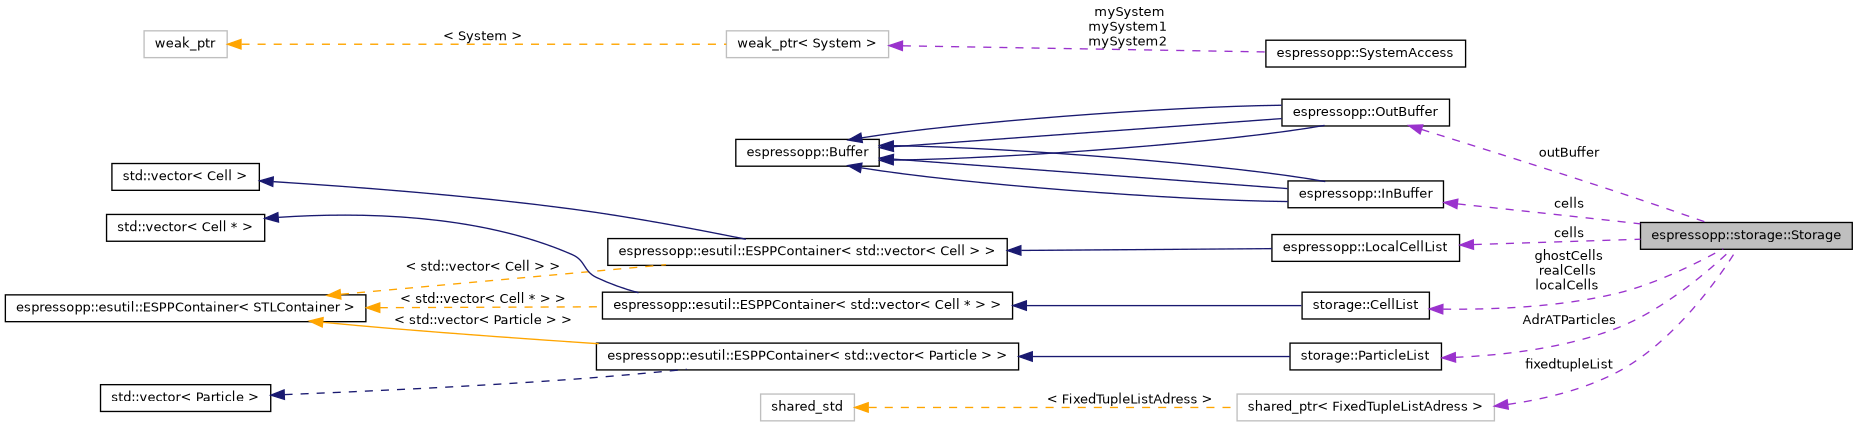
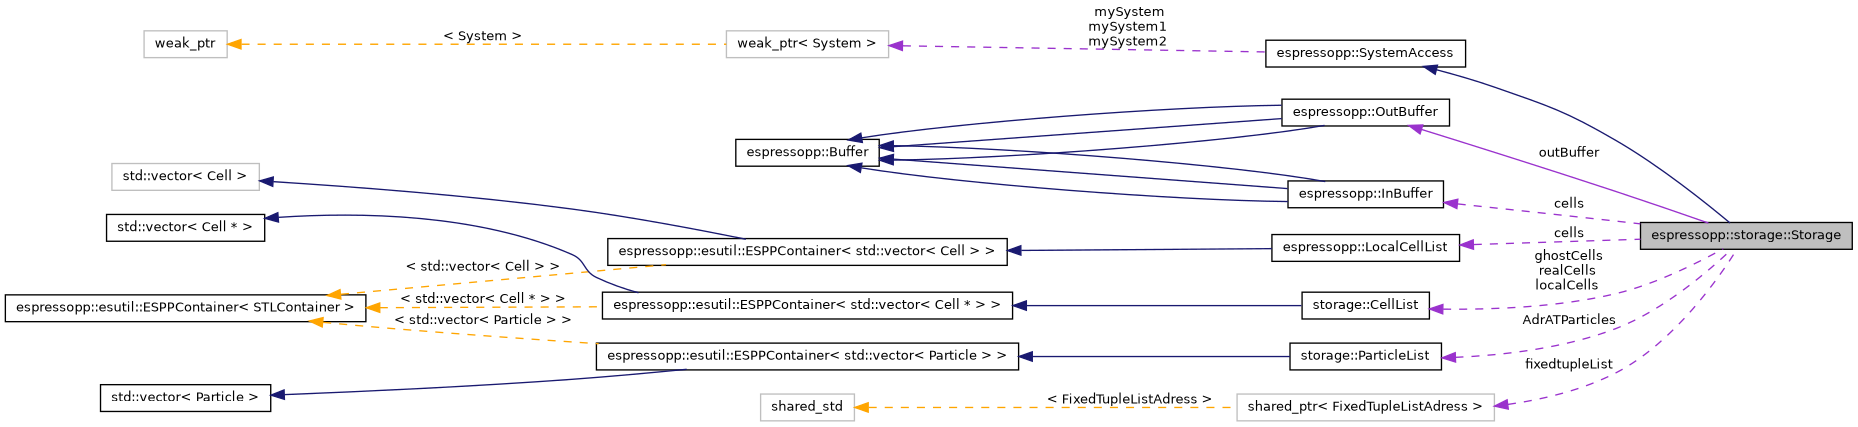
  digraph {
    rankdir=LR
    node [color=black fillcolor=white fontname=Helvetica fontsize=10 shape=record style=filled]
    edge [color=midnightblue dir=back fontname=Helvetica fontsize=10 labelfontname=Helvetica labelfontsize=10 style=solid]
    n1 [fillcolor=grey75 fontcolor=black height=0.2 label="espressopp::storage::Storage" width=0.4]
    n2 [height=0.2 label="espressopp::SystemAccess" width=0.4]
    n3 [color=grey75 height=0.2 label="weak_ptr\< System \>" width=0.4]
    n4 [color=grey75 height=0.2 label=weak_ptr width=0.4]
    n5 [height=0.2 label="espressopp::InBuffer" width=0.4]
    n6 [height=0.2 label="espressopp::Buffer" width=0.4]
    n7 [height=0.2 label="espressopp::OutBuffer" width=0.4]
    n8 [height=0.2 label="espressopp::LocalCellList" width=0.4]
    n9 [height=0.2 label="espressopp::esutil::ESPPContainer\< std::vector\< Cell \> \>" width=0.4]
-   n10 [height=0.2 label="std::vector\< Cell \>" width=0.4]
+   n10 [color=grey75 height=0.2 label="std::vector\< Cell \>" width=0.4]
    n11 [height=0.2 label="espressopp::esutil::ESPPContainer\< STLContainer \>" width=0.4]
    n12 [height=0.2 label="espressopp::esutil::ESPPContainer\< std::vector\< Particle \> \>" width=0.4]
    n13 [height=0.2 label="espressopp::esutil::ESPPContainer\< std::vector\< Cell * \> \>" width=0.4]
    n14 [height=0.2 label="storage::ParticleList" width=0.4]
    n15 [height=0.2 label="storage::CellList" width=0.4]
    n16 [height=0.2 label="std::vector\< Particle \>" width=0.4]
    n17 [color=grey75 height=0.2 label="shared_ptr\< FixedTupleListAdress \>" width=0.4]
    n18 [color=grey75 height=0.2 label=shared_std width=0.4]
    n19 [height=0.2 label="std::vector\< Cell * \>" width=0.4]
+   n2 -> n1
    n3 -> n2 [color=darkorchid3 label=" mySystem\nmySystem1\nmySystem2" style=dashed]
    n4 -> n3 [color=orange label=" \< System \>" style=dashed]
    n5 -> n1 [color=darkorchid3 label=" cells" style=dashed]
    n6 -> n5
    n6 -> n5
    n6 -> n5
    n6 -> n7
    n6 -> n7
    n6 -> n7
-   n7 -> n1 [color=darkorchid3 label=" outBuffer" style=dashed]
+   n7 -> n1 [color=darkorchid3 label=" outBuffer"]
    n8 -> n1 [color=darkorchid3 label=" cells" style=dashed]
    n9 -> n8
    n10 -> n9
    n11 -> n9 [color=orange label=" \< std::vector\< Cell \> \>" style=dashed]
-   n11 -> n12 [color=orange label=" \< std::vector\< Particle \> \>"]
+   n11 -> n12 [color=orange label=" \< std::vector\< Particle \> \>" style=dashed]
    n11 -> n13 [color=orange label=" \< std::vector\< Cell * \> \>" style=dashed]
    n12 -> n14
    n13 -> n15
    n14 -> n1 [color=darkorchid3 label=" AdrATParticles" style=dashed]
    n15 -> n1 [color=darkorchid3 label=" ghostCells\nrealCells\nlocalCells" style=dashed]
-   n16 -> n12 [style=dashed]
+   n16 -> n12
    n17 -> n1 [color=darkorchid3 label=" fixedtupleList" style=dashed]
    n18 -> n17 [color=orange label=" \< FixedTupleListAdress \>" style=dashed]
    n19 -> n13
  }
